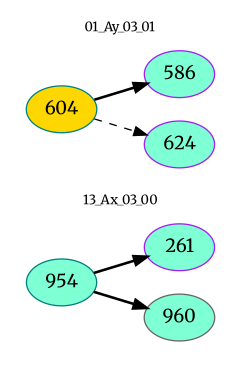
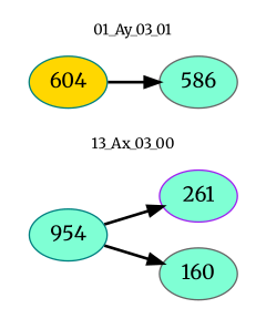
  digraph {
    fontname=Merriweather
    rankdir=LR
    node [color=teal fillcolor=aquamarine fontname=Merriweather style=filled]
    edge [color=black fontname=Merriweather style=bold]
    n1 [label=954]
-   n2 [color=gray40 label=960]
+   n2 [color=gray40 label=160]
    n3 [color=purple label=261]
    n4 [fillcolor=gold label=604]
-   n5 [color=purple label=624]
-   n6 [color=purple label=586]
+   n6 [color=gray40 label=586]
    subgraph cluster_1 {
      color=white
      fontsize=10
      label="13_Ax_03_00"
      n1
      n2
      n3
    }
    subgraph cluster_2 {
      color=white
      fontsize=10
      label="01_Ay_03_01"
      n4
-     n5
      n6
    }
    n1 -> n2
    n1 -> n3
-   n4 -> n5 [style=dashed]
    n4 -> n6
  }
